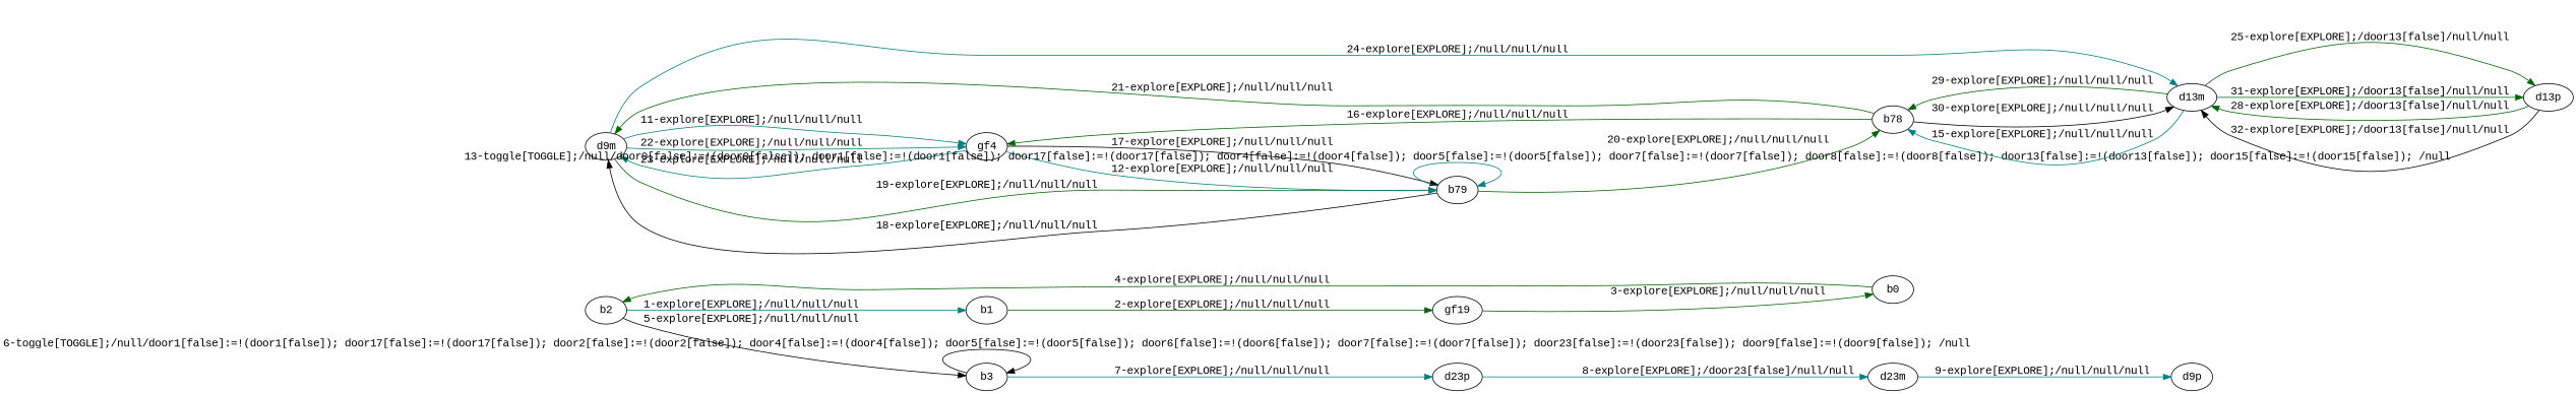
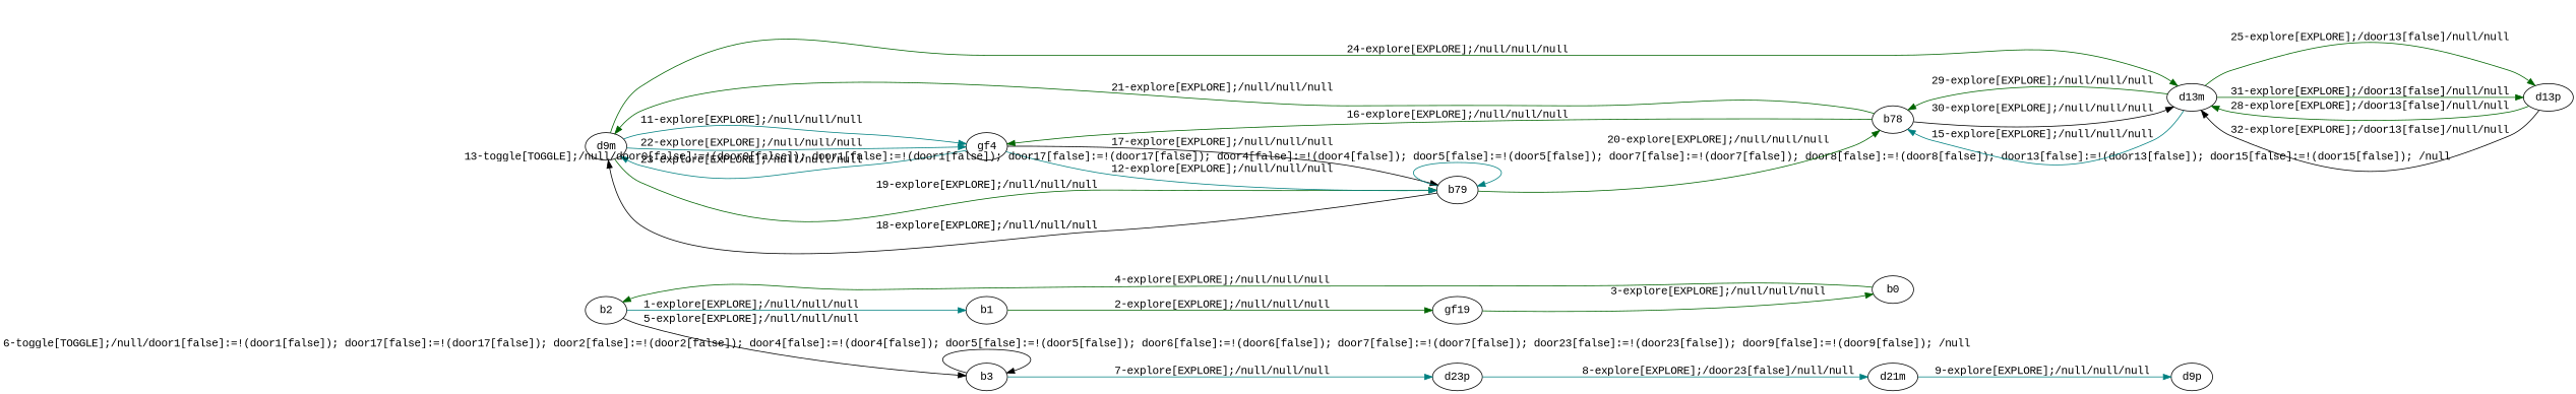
  digraph {
    fontname="Liberation Mono"
    rankdir=LR
    node [fontname="Liberation Mono"]
    edge [color=darkgreen fontname="Liberation Mono"]
    b2
    b1
    b3
    gf19
    d23p
    b0
-   d23m
+   d23m [label=d21m]
    d9p
    d9m
    gf4
    b79
    d13m
    b78
    d13p
    b2 -> b1 [color=teal label="1-explore[EXPLORE];/null/null/null"]
    b2 -> b3 [color=black label="5-explore[EXPLORE];/null/null/null"]
    b1 -> gf19 [label="2-explore[EXPLORE];/null/null/null"]
    b3 -> b3 [color=black label="6-toggle[TOGGLE];/null/door1[false]:=!(door1[false]); door17[false]:=!(door17[false]); door2[false]:=!(door2[false]); door4[false]:=!(door4[false]); door5[false]:=!(door5[false]); door6[false]:=!(door6[false]); door7[false]:=!(door7[false]); door23[false]:=!(door23[false]); door9[false]:=!(door9[false]); /null"]
    b3 -> d23p [color=teal label="7-explore[EXPLORE];/null/null/null"]
    gf19 -> b0 [label="3-explore[EXPLORE];/null/null/null"]
    d23p -> d23m [color=teal label="8-explore[EXPLORE];/door23[false]/null/null"]
    b0 -> b2 [label="4-explore[EXPLORE];/null/null/null"]
    d23m -> d9p [color=teal label="9-explore[EXPLORE];/null/null/null"]
    d9m -> gf4 [color=teal label="11-explore[EXPLORE];/null/null/null"]
    d9m -> gf4 [color=teal label="22-explore[EXPLORE];/null/null/null"]
    d9m -> b79 [label="19-explore[EXPLORE];/null/null/null"]
-   d9m -> d13m [color=teal label="24-explore[EXPLORE];/null/null/null"]
+   d9m -> d13m [label="24-explore[EXPLORE];/null/null/null"]
    gf4 -> d9m [color=teal label="23-explore[EXPLORE];/null/null/null"]
    gf4 -> b79 [color=teal label="12-explore[EXPLORE];/null/null/null"]
    gf4 -> b79 [color=black label="17-explore[EXPLORE];/null/null/null"]
    b79 -> d9m [color=black label="18-explore[EXPLORE];/null/null/null"]
    b79 -> b79 [color=teal label="13-toggle[TOGGLE];/null/door0[false]:=!(door0[false]); door1[false]:=!(door1[false]); door17[false]:=!(door17[false]); door4[false]:=!(door4[false]); door5[false]:=!(door5[false]); door7[false]:=!(door7[false]); door8[false]:=!(door8[false]); door13[false]:=!(door13[false]); door15[false]:=!(door15[false]); /null"]
    b79 -> b78 [label="20-explore[EXPLORE];/null/null/null"]
    d13m -> b78 [color=teal label="15-explore[EXPLORE];/null/null/null"]
    d13m -> b78 [label="29-explore[EXPLORE];/null/null/null"]
    d13m -> d13p [label="25-explore[EXPLORE];/door13[false]/null/null"]
    d13m -> d13p [label="31-explore[EXPLORE];/door13[false]/null/null"]
    b78 -> d9m [label="21-explore[EXPLORE];/null/null/null"]
    b78 -> gf4 [label="16-explore[EXPLORE];/null/null/null"]
    b78 -> d13m [color=black label="30-explore[EXPLORE];/null/null/null"]
    d13p -> d13m [label="28-explore[EXPLORE];/door13[false]/null/null"]
    d13p -> d13m [color=black label="32-explore[EXPLORE];/door13[false]/null/null"]
  }
